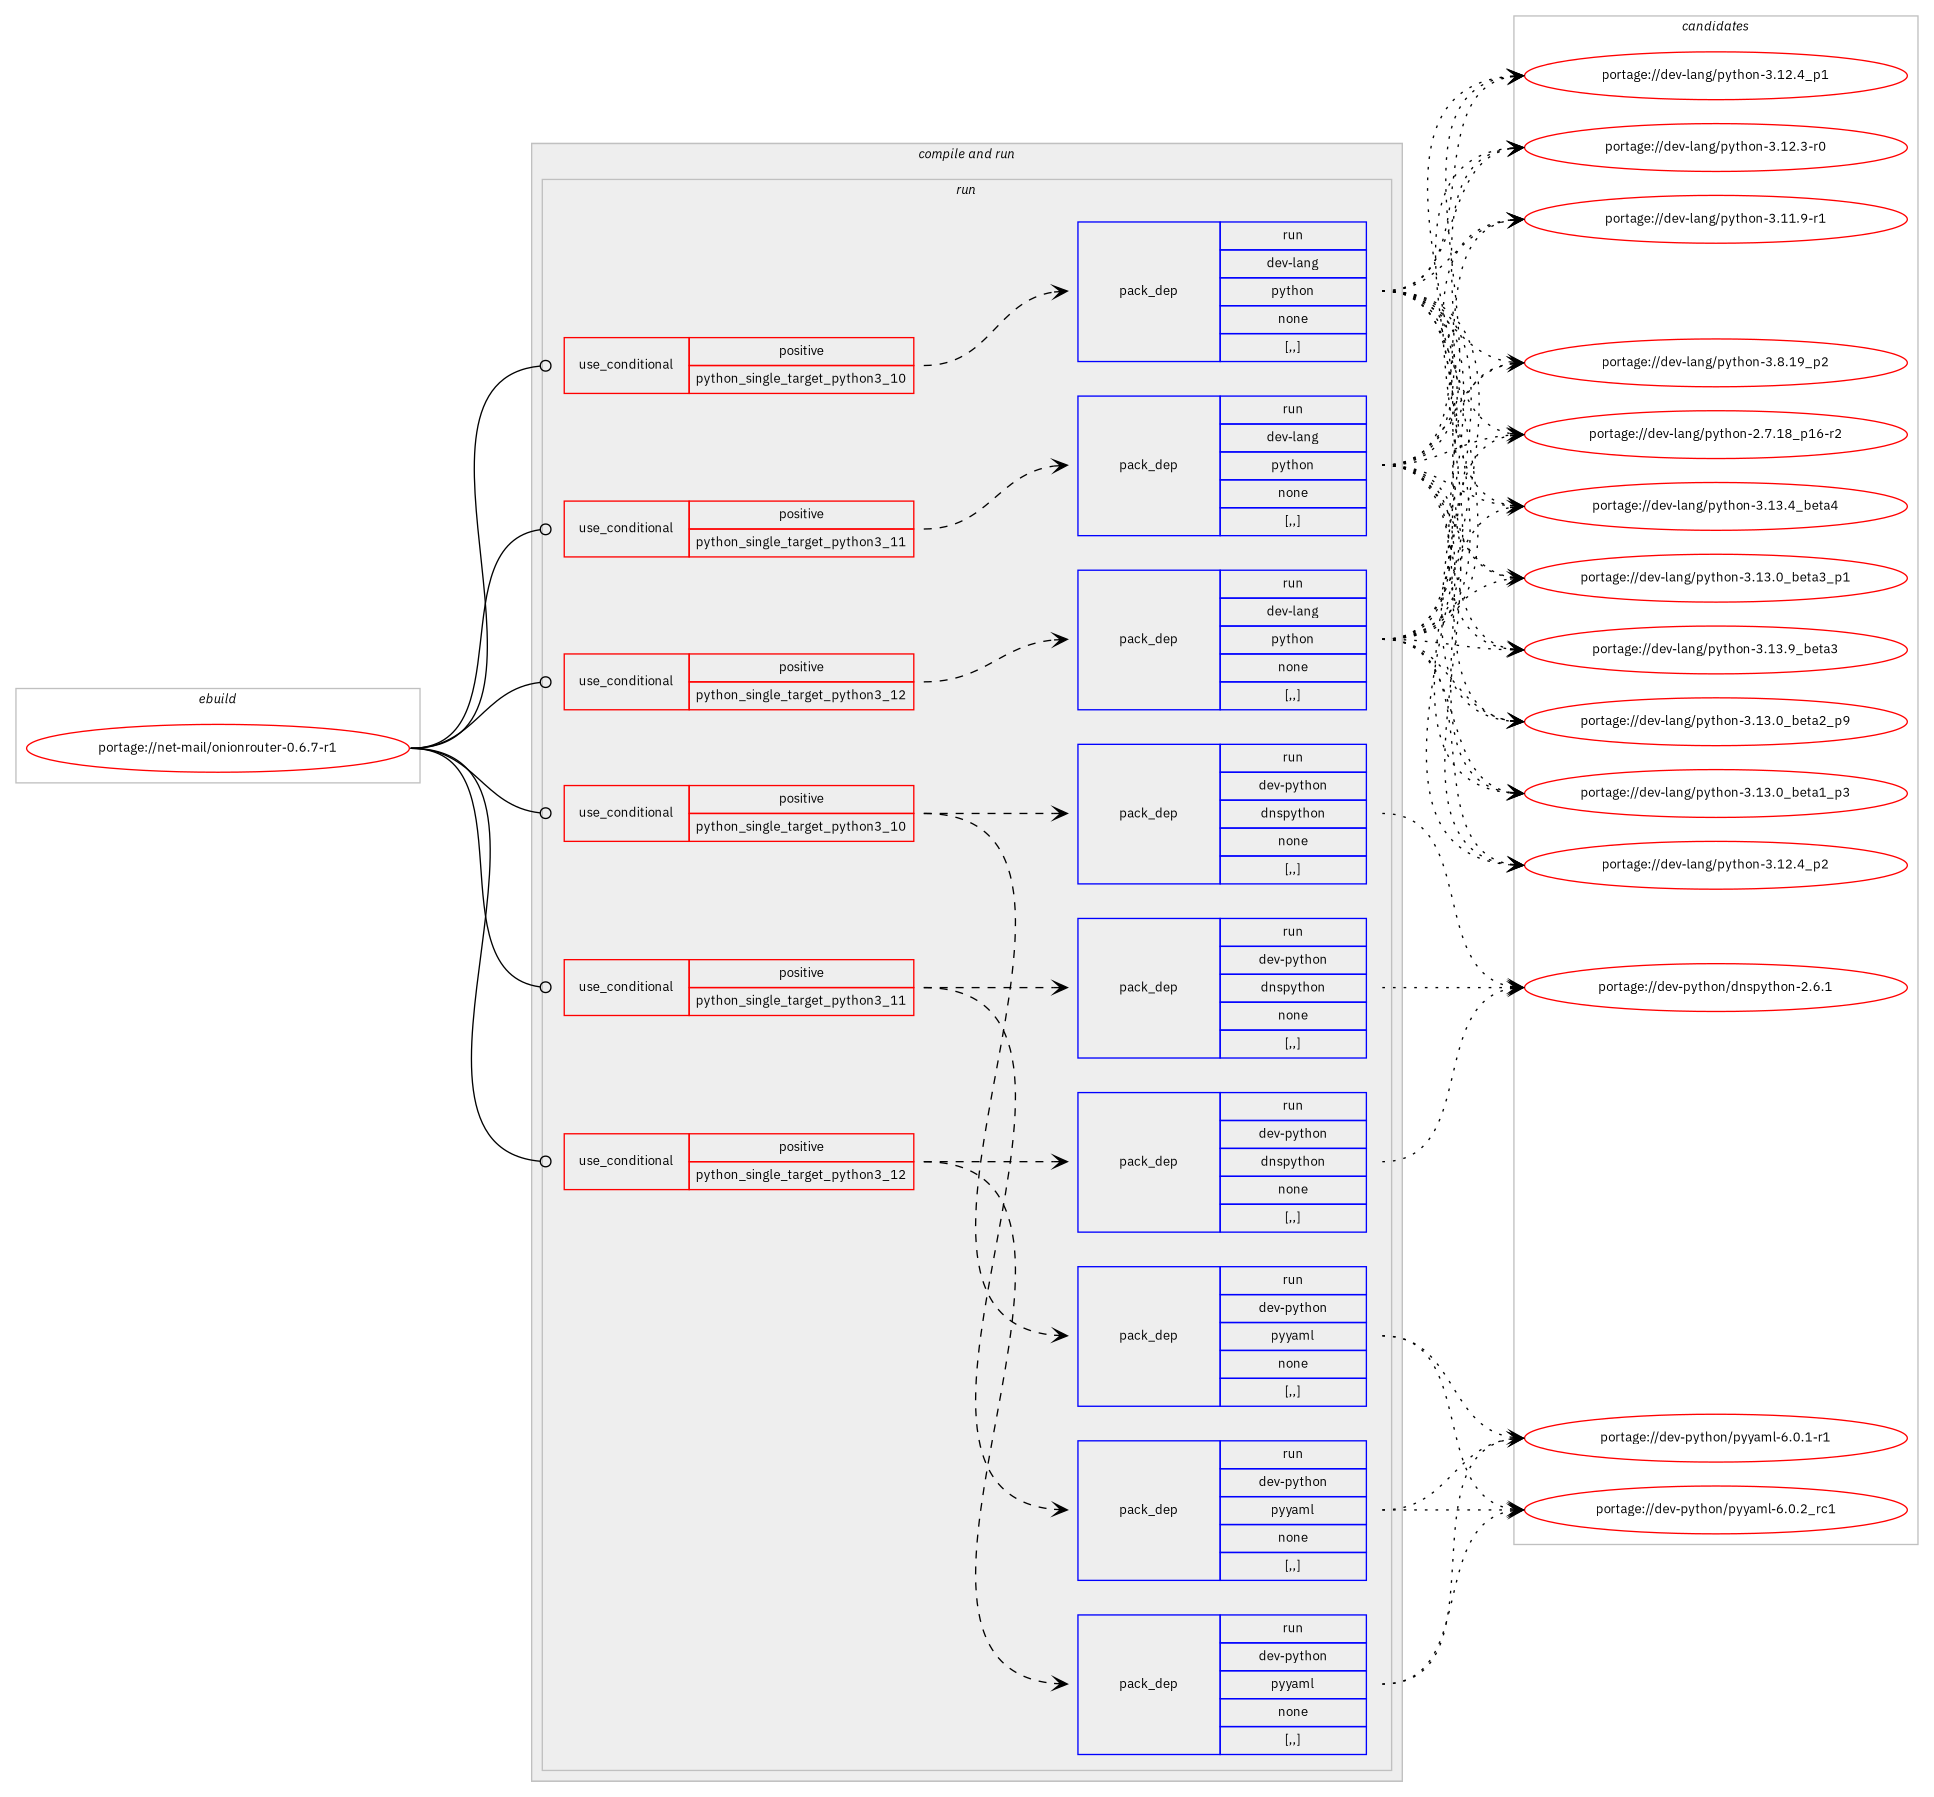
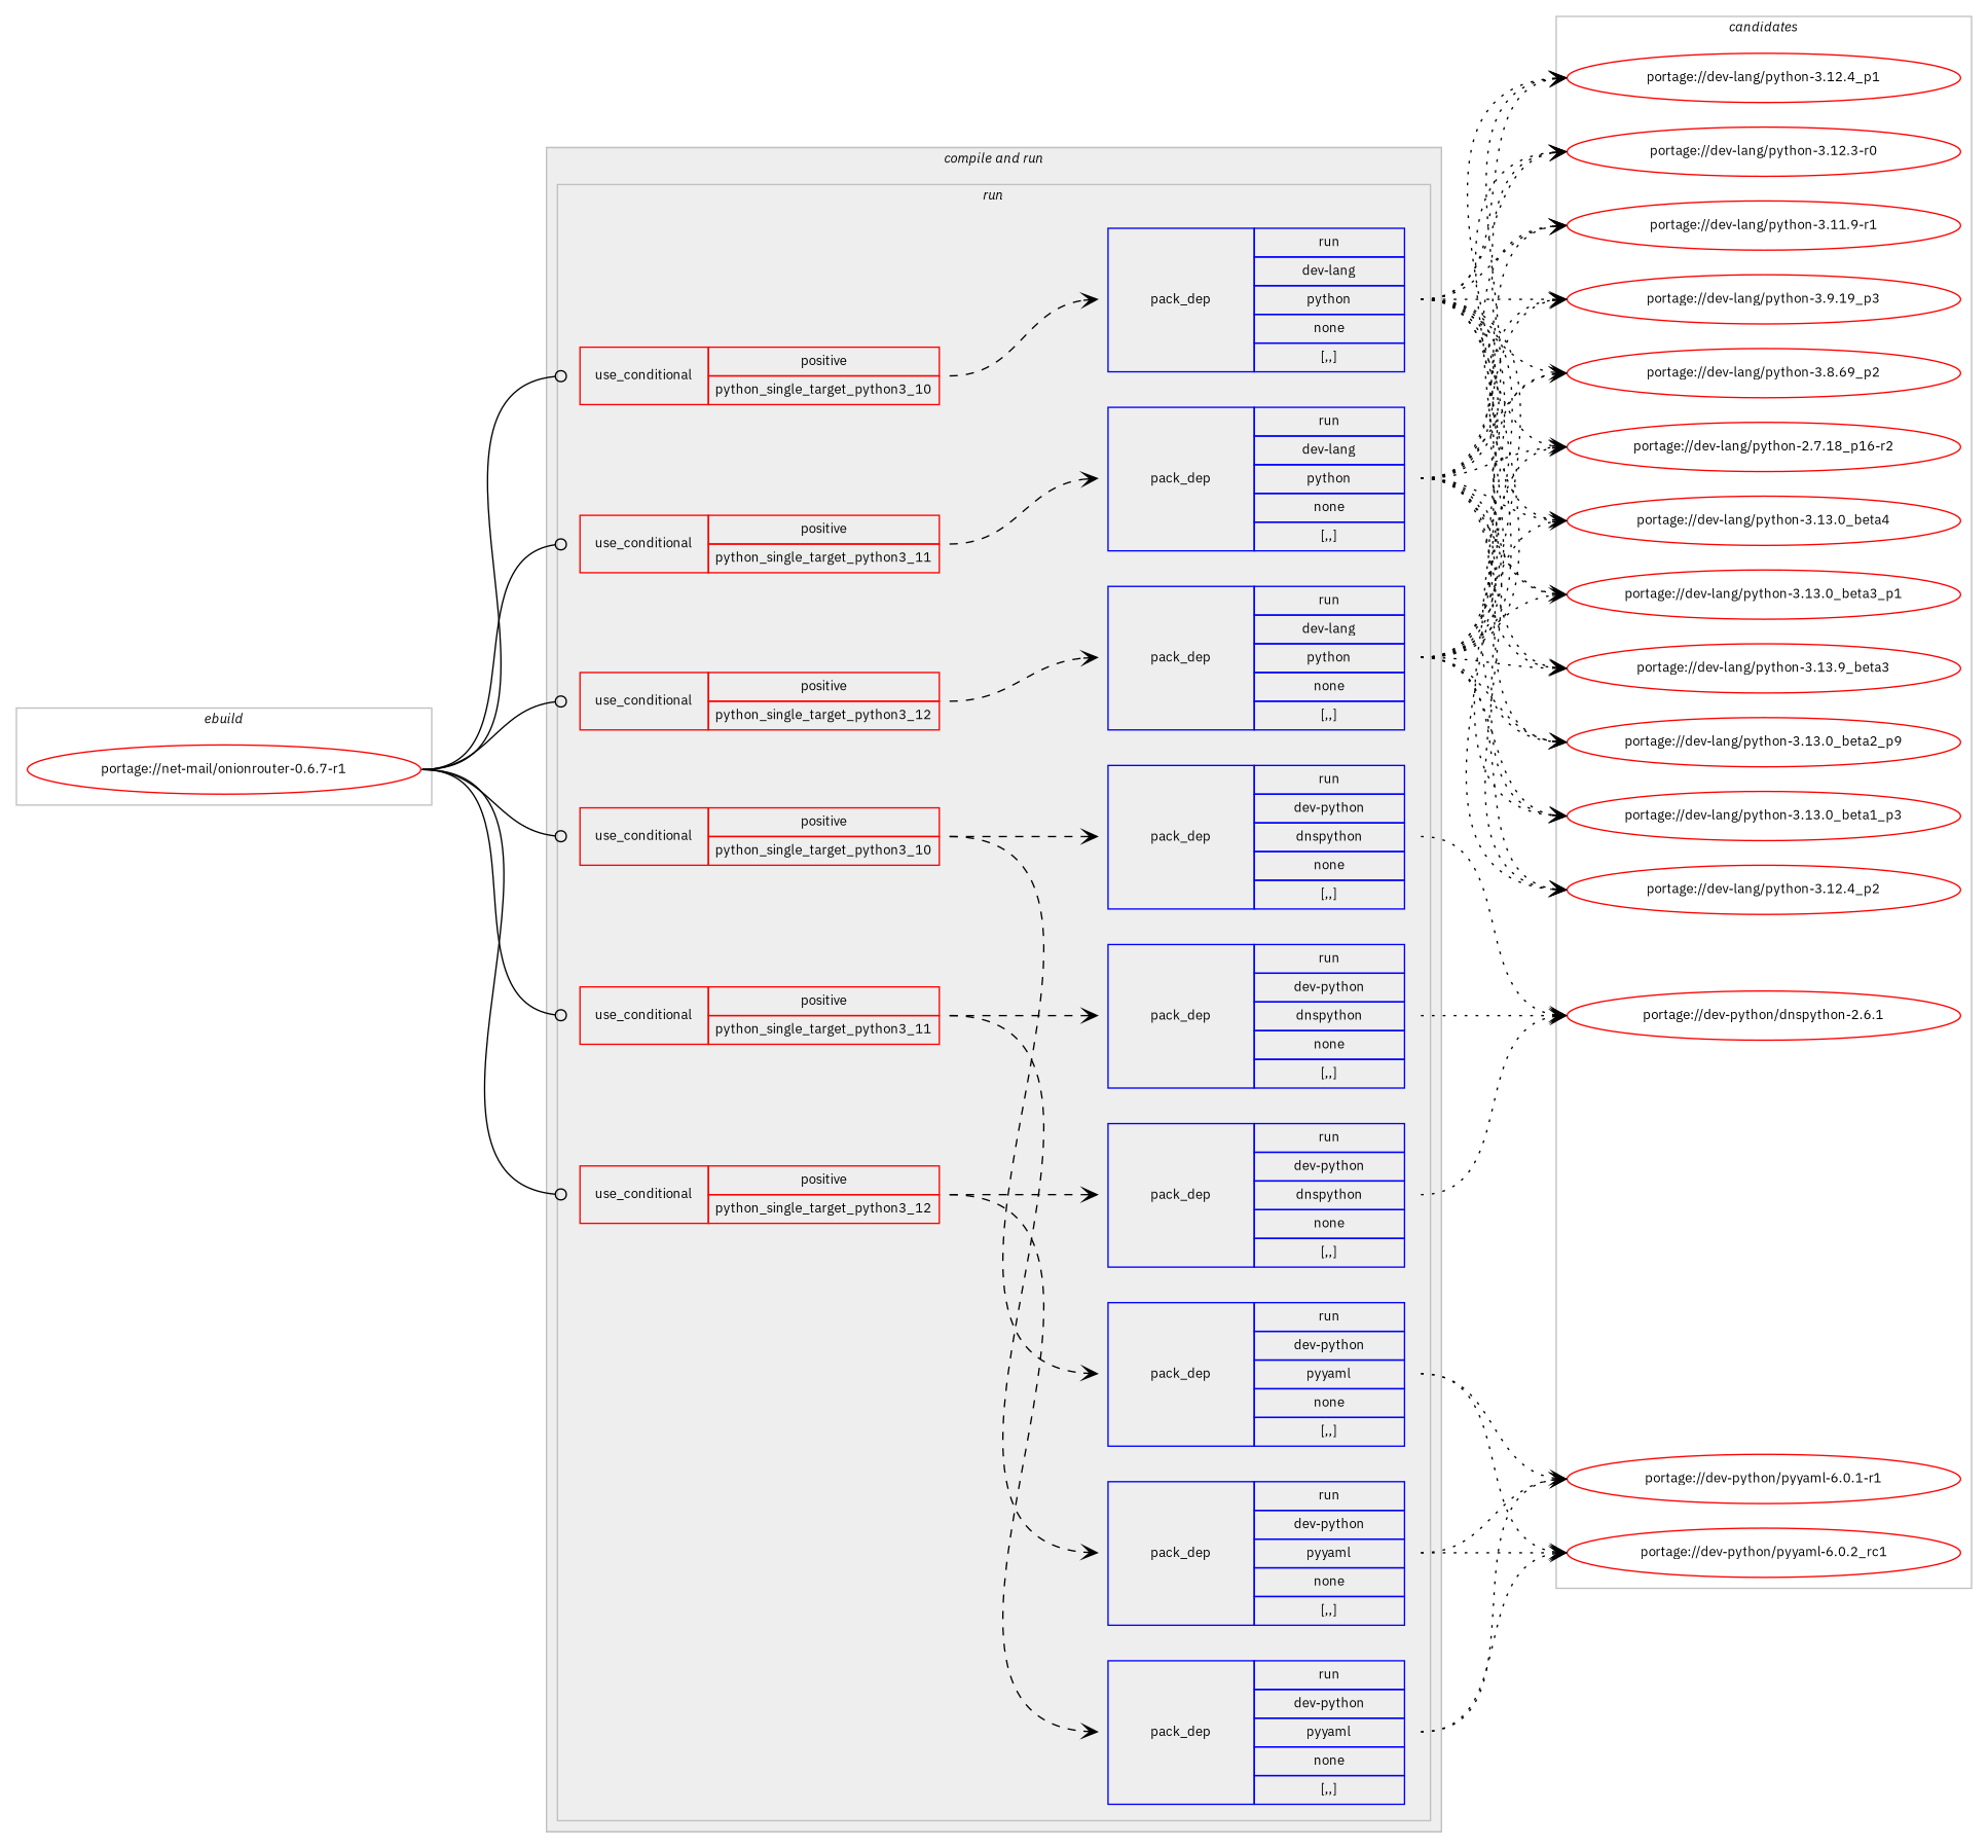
  digraph {
    compound=true
    concentrate=true
    fontname="IBM Plex Sans"
    fontsize=10
    newrank=true
    rankdir=LR
    ranksep=1.5
    node [color=red fontname="IBM Plex Sans" fontsize=10]
    edge [arrowhead=vee fontname="IBM Plex Sans" headport=w style=dotted tailport=e weight=100]
    n1 [label="portage://net-mail/onionrouter-0.6.7-r1" width=4]
    n2 [color=blue label=<<TABLE BORDER="0" CELLBORDER="1" CELLSPACING="0" CELLPADDING="4" WIDTH="220"><TR><TD ROWSPAN="6" CELLPADDING="30">pack_dep</TD></TR><TR><TD WIDTH="110">run</TD></TR><TR><TD>dev-lang</TD></TR><TR><TD>python</TD></TR><TR><TD>none</TD></TR><TR><TD>[,,]</TD></TR></TABLE>> shape=none]
    n3 [label=<<TABLE BORDER="0" CELLBORDER="1" CELLSPACING="0" CELLPADDING="4"><TR><TD ROWSPAN="3" CELLPADDING="10">use_conditional</TD></TR><TR><TD>positive</TD></TR><TR><TD>python_single_target_python3_10</TD></TR></TABLE>> shape=none]
    n4 [color=blue label=<<TABLE BORDER="0" CELLBORDER="1" CELLSPACING="0" CELLPADDING="4" WIDTH="220"><TR><TD ROWSPAN="6" CELLPADDING="30">pack_dep</TD></TR><TR><TD WIDTH="110">run</TD></TR><TR><TD>dev-python</TD></TR><TR><TD>dnspython</TD></TR><TR><TD>none</TD></TR><TR><TD>[,,]</TD></TR></TABLE>> shape=none]
    n5 [color=blue label=<<TABLE BORDER="0" CELLBORDER="1" CELLSPACING="0" CELLPADDING="4" WIDTH="220"><TR><TD ROWSPAN="6" CELLPADDING="30">pack_dep</TD></TR><TR><TD WIDTH="110">run</TD></TR><TR><TD>dev-python</TD></TR><TR><TD>pyyaml</TD></TR><TR><TD>none</TD></TR><TR><TD>[,,]</TD></TR></TABLE>> shape=none]
    n6 [label=<<TABLE BORDER="0" CELLBORDER="1" CELLSPACING="0" CELLPADDING="4"><TR><TD ROWSPAN="3" CELLPADDING="10">use_conditional</TD></TR><TR><TD>positive</TD></TR><TR><TD>python_single_target_python3_10</TD></TR></TABLE>> shape=none]
    n7 [color=blue label=<<TABLE BORDER="0" CELLBORDER="1" CELLSPACING="0" CELLPADDING="4" WIDTH="220"><TR><TD ROWSPAN="6" CELLPADDING="30">pack_dep</TD></TR><TR><TD WIDTH="110">run</TD></TR><TR><TD>dev-lang</TD></TR><TR><TD>python</TD></TR><TR><TD>none</TD></TR><TR><TD>[,,]</TD></TR></TABLE>> shape=none]
    n8 [label=<<TABLE BORDER="0" CELLBORDER="1" CELLSPACING="0" CELLPADDING="4"><TR><TD ROWSPAN="3" CELLPADDING="10">use_conditional</TD></TR><TR><TD>positive</TD></TR><TR><TD>python_single_target_python3_11</TD></TR></TABLE>> shape=none]
    n9 [color=blue label=<<TABLE BORDER="0" CELLBORDER="1" CELLSPACING="0" CELLPADDING="4" WIDTH="220"><TR><TD ROWSPAN="6" CELLPADDING="30">pack_dep</TD></TR><TR><TD WIDTH="110">run</TD></TR><TR><TD>dev-python</TD></TR><TR><TD>dnspython</TD></TR><TR><TD>none</TD></TR><TR><TD>[,,]</TD></TR></TABLE>> shape=none]
    n10 [color=blue label=<<TABLE BORDER="0" CELLBORDER="1" CELLSPACING="0" CELLPADDING="4" WIDTH="220"><TR><TD ROWSPAN="6" CELLPADDING="30">pack_dep</TD></TR><TR><TD WIDTH="110">run</TD></TR><TR><TD>dev-python</TD></TR><TR><TD>pyyaml</TD></TR><TR><TD>none</TD></TR><TR><TD>[,,]</TD></TR></TABLE>> shape=none]
    n11 [label=<<TABLE BORDER="0" CELLBORDER="1" CELLSPACING="0" CELLPADDING="4"><TR><TD ROWSPAN="3" CELLPADDING="10">use_conditional</TD></TR><TR><TD>positive</TD></TR><TR><TD>python_single_target_python3_11</TD></TR></TABLE>> shape=none]
    n12 [color=blue label=<<TABLE BORDER="0" CELLBORDER="1" CELLSPACING="0" CELLPADDING="4" WIDTH="220"><TR><TD ROWSPAN="6" CELLPADDING="30">pack_dep</TD></TR><TR><TD WIDTH="110">run</TD></TR><TR><TD>dev-lang</TD></TR><TR><TD>python</TD></TR><TR><TD>none</TD></TR><TR><TD>[,,]</TD></TR></TABLE>> shape=none]
    n13 [label=<<TABLE BORDER="0" CELLBORDER="1" CELLSPACING="0" CELLPADDING="4"><TR><TD ROWSPAN="3" CELLPADDING="10">use_conditional</TD></TR><TR><TD>positive</TD></TR><TR><TD>python_single_target_python3_12</TD></TR></TABLE>> shape=none]
    n14 [color=blue label=<<TABLE BORDER="0" CELLBORDER="1" CELLSPACING="0" CELLPADDING="4" WIDTH="220"><TR><TD ROWSPAN="6" CELLPADDING="30">pack_dep</TD></TR><TR><TD WIDTH="110">run</TD></TR><TR><TD>dev-python</TD></TR><TR><TD>dnspython</TD></TR><TR><TD>none</TD></TR><TR><TD>[,,]</TD></TR></TABLE>> shape=none]
    n15 [color=blue label=<<TABLE BORDER="0" CELLBORDER="1" CELLSPACING="0" CELLPADDING="4" WIDTH="220"><TR><TD ROWSPAN="6" CELLPADDING="30">pack_dep</TD></TR><TR><TD WIDTH="110">run</TD></TR><TR><TD>dev-python</TD></TR><TR><TD>pyyaml</TD></TR><TR><TD>none</TD></TR><TR><TD>[,,]</TD></TR></TABLE>> shape=none]
    n16 [label=<<TABLE BORDER="0" CELLBORDER="1" CELLSPACING="0" CELLPADDING="4"><TR><TD ROWSPAN="3" CELLPADDING="10">use_conditional</TD></TR><TR><TD>positive</TD></TR><TR><TD>python_single_target_python3_12</TD></TR></TABLE>> shape=none]
-   n17 [label="portage://dev-lang/python-3.13.4_beta4" width=4]
+   n17 [label="portage://dev-lang/python-3.13.0_beta4" width=4]
    n18 [label="portage://dev-lang/python-3.13.0_beta3_p1" width=4]
    n19 [label="portage://dev-lang/python-3.13.9_beta3" width=4]
    n20 [label="portage://dev-lang/python-3.13.0_beta2_p9" width=4]
    n21 [label="portage://dev-lang/python-3.13.0_beta1_p3" width=4]
    n22 [label="portage://dev-lang/python-3.12.4_p2" width=4]
    n23 [label="portage://dev-lang/python-3.12.4_p1" width=4]
    n24 [label="portage://dev-lang/python-3.12.3-r0" width=4]
    n25 [label="portage://dev-lang/python-3.11.9-r1" width=4]
-   n27 [label="portage://dev-lang/python-3.8.19_p2" width=4]
+   n26 [label="portage://dev-lang/python-3.9.19_p3" width=4]
+   n27 [label="portage://dev-lang/python-3.8.69_p2" width=4]
    n28 [label="portage://dev-lang/python-2.7.18_p16-r2" width=4]
    n29 [label="portage://dev-python/dnspython-2.6.1" width=4]
    n30 [label="portage://dev-python/pyyaml-6.0.2_rc1" width=4]
    n31 [label="portage://dev-python/pyyaml-6.0.1-r1" width=4]
    subgraph cluster_1 {
      color=gray
      label=<<i>ebuild</i>>
      n1
    }
    subgraph cluster_2 {
      color=gray
      label=<<i>dependencies</i>>
      subgraph cluster_3 {
        color=gray
        fillcolor="#eeeeee"
        label=<<i>compile</i>>
        style=filled
      }
      subgraph cluster_4 {
        color=gray
        fillcolor="#eeeeee"
        label=<<i>compile and run</i>>
        style=filled
      }
      subgraph cluster_5 {
        color=gray
        fillcolor="#eeeeee"
        label=<<i>run</i>>
        style=filled
        subgraph sub_6 {
          color=gray
          fillcolor="#eeeeee"
          label=<<i>run</i>>
          style=filled
          n3
          subgraph sub_7 {
            color=gray
            fillcolor="#eeeeee"
            label=<<i>run</i>>
            style=filled
            n2
          }
        }
        subgraph sub_8 {
          color=gray
          fillcolor="#eeeeee"
          label=<<i>run</i>>
          style=filled
          n6
          subgraph sub_9 {
            color=gray
            fillcolor="#eeeeee"
            label=<<i>run</i>>
            style=filled
            n4
          }
          subgraph sub_10 {
            color=gray
            fillcolor="#eeeeee"
            label=<<i>run</i>>
            style=filled
            n5
          }
        }
        subgraph sub_11 {
          color=gray
          fillcolor="#eeeeee"
          label=<<i>run</i>>
          style=filled
          n8
          subgraph sub_12 {
            color=gray
            fillcolor="#eeeeee"
            label=<<i>run</i>>
            style=filled
            n7
          }
        }
        subgraph sub_13 {
          color=gray
          fillcolor="#eeeeee"
          label=<<i>run</i>>
          style=filled
          n11
          subgraph sub_14 {
            color=gray
            fillcolor="#eeeeee"
            label=<<i>run</i>>
            style=filled
            n9
          }
          subgraph sub_15 {
            color=gray
            fillcolor="#eeeeee"
            label=<<i>run</i>>
            style=filled
            n10
          }
        }
        subgraph sub_16 {
          color=gray
          fillcolor="#eeeeee"
          label=<<i>run</i>>
          style=filled
          n13
          subgraph sub_17 {
            color=gray
            fillcolor="#eeeeee"
            label=<<i>run</i>>
            style=filled
            n12
          }
        }
        subgraph sub_18 {
          color=gray
          fillcolor="#eeeeee"
          label=<<i>run</i>>
          style=filled
          n16
          subgraph sub_19 {
            color=gray
            fillcolor="#eeeeee"
            label=<<i>run</i>>
            style=filled
            n14
          }
          subgraph sub_20 {
            color=gray
            fillcolor="#eeeeee"
            label=<<i>run</i>>
            style=filled
            n15
          }
        }
      }
    }
    subgraph cluster_21 {
      color=gray
      label=<<i>candidates</i>>
      rank=same
      subgraph sub_22 {
        color=black
        label=<<i>candidates</i>>
        nodesep=1
        rank=same
        n17
        n18
        n19
        n20
        n21
        n22
        n23
        n24
        n25
+       n26
        n27
        n28
      }
      subgraph sub_23 {
        color=black
        label=<<i>candidates</i>>
        nodesep=1
        rank=same
        n29
      }
      subgraph sub_24 {
        color=black
        label=<<i>candidates</i>>
        nodesep=1
        rank=same
        n30
        n31
      }
      subgraph sub_25 {
        color=black
        label=<<i>candidates</i>>
        nodesep=1
        rank=same
        n17
        n18
        n19
        n20
        n21
        n22
        n23
        n24
        n25
+       n26
        n27
        n28
      }
      subgraph sub_26 {
        color=black
        label=<<i>candidates</i>>
        nodesep=1
        rank=same
        n29
      }
      subgraph sub_27 {
        color=black
        label=<<i>candidates</i>>
        nodesep=1
        rank=same
        n30
        n31
      }
      subgraph sub_28 {
        color=black
        label=<<i>candidates</i>>
        nodesep=1
        rank=same
        n17
        n18
        n19
        n20
        n21
        n22
        n23
        n24
        n25
+       n26
        n27
        n28
      }
      subgraph sub_29 {
        color=black
        label=<<i>candidates</i>>
        nodesep=1
        rank=same
        n29
      }
      subgraph sub_30 {
        color=black
        label=<<i>candidates</i>>
        nodesep=1
        rank=same
        n30
        n31
      }
    }
    n1 -> n3 [arrowhead=odot style=solid weight=20]
    n1 -> n6 [arrowhead=odot style=solid weight=20]
    n1 -> n8 [arrowhead=odot style=solid weight=20]
    n1 -> n11 [arrowhead=odot style=solid weight=20]
    n1 -> n13 [arrowhead=odot style=solid weight=20]
    n1 -> n16 [arrowhead=odot style=solid weight=20]
    n2 -> n17
    n2 -> n18
    n2 -> n19
    n2 -> n20
    n2 -> n21
    n2 -> n22
    n2 -> n23
    n2 -> n24
    n2 -> n25
+   n2 -> n26
    n2 -> n27
    n2 -> n28
    n3 -> n2 [style=dashed weight=20]
    n4 -> n29
    n5 -> n30
    n5 -> n31
    n6 -> n4 [style=dashed weight=20]
    n6 -> n5 [style=dashed weight=20]
    n7 -> n17
    n7 -> n18
    n7 -> n19
    n7 -> n20
    n7 -> n21
    n7 -> n22
    n7 -> n23
    n7 -> n24
    n7 -> n25
+   n7 -> n26
    n7 -> n27
    n7 -> n28
    n8 -> n7 [style=dashed weight=20]
    n9 -> n29
    n10 -> n30
    n10 -> n31
    n11 -> n9 [style=dashed weight=20]
    n11 -> n10 [style=dashed weight=20]
    n12 -> n17
    n12 -> n18
    n12 -> n19
    n12 -> n20
    n12 -> n21
    n12 -> n22
    n12 -> n23
    n12 -> n24
    n12 -> n25
+   n12 -> n26
    n12 -> n27
    n12 -> n28
    n13 -> n12 [style=dashed weight=20]
    n14 -> n29
    n15 -> n30
    n15 -> n31
    n16 -> n14 [style=dashed weight=20]
    n16 -> n15 [style=dashed weight=20]
  }
